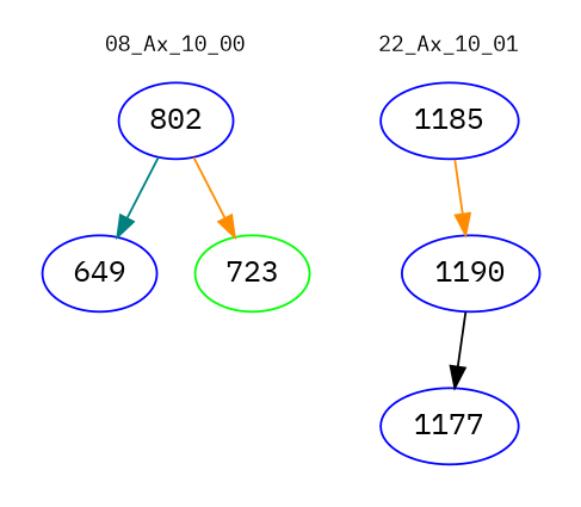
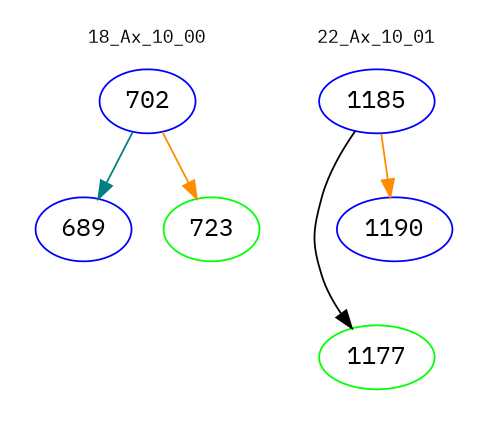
  digraph {
    fontname="IBM Plex Mono"
    node [color=blue fontname="IBM Plex Mono"]
    edge [color=darkorange fontname="IBM Plex Mono"]
-   n1 [label=802]
-   n2 [label=649]
+   n1 [label=702]
+   n2 [label=689]
    n3 [color=green label=723]
    n4 [label=1185]
-   n5 [label=1177]
+   n5 [color=green label=1177]
    n6 [label=1190]
    subgraph cluster_1 {
      color=white
      fontsize=10
-     label="08_Ax_10_00"
+     label="18_Ax_10_00"
      n1
      n2
      n3
    }
    subgraph cluster_2 {
      color=white
      fontsize=10
      label="22_Ax_10_01"
      n4
      n5
      n6
    }
    n1 -> n2 [color=teal]
    n1 -> n3
-   n6 -> n5 [color=black]
+   n4 -> n5 [color=black]
    n4 -> n6
  }
